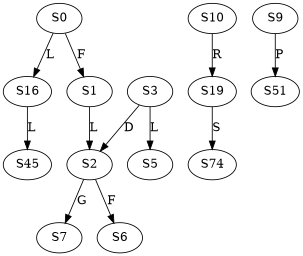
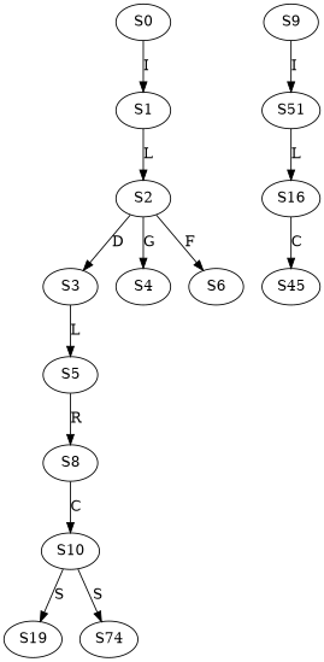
  strict digraph {
    S0
    S1
    S2
    S3
-   S4 [label=S7]
+   S4
    S6
    S5
+   S8
    S10
    n10 [label=S51]
    S9
    n12 [label=S19]
    n13 [label=S16]
    n14 [label=S74]
    n15 [label=S45]
-   S0 -> S1 [label=F]
+   S0 -> S1 [label=I]
    S1 -> S2 [label=L]
-   S3 -> S2 [label=D]
+   S2 -> S3 [label=D]
    S2 -> S4 [label=G]
    S2 -> S6 [label=F]
    S3 -> S5 [label=L]
-   S10 -> n12 [label=R]
-   S0 -> n13 [label=L]
-   S9 -> n10 [label=P]
-   n12 -> n14 [label=S]
-   n13 -> n15 [label=L]
+   S5 -> S8 [label=R]
+   S8 -> S10 [label=C]
+   S10 -> n12 [label=S]
+   n10 -> n13 [label=L]
+   S9 -> n10 [label=I]
+   S10 -> n14 [label=S]
+   n13 -> n15 [label=C]
  }
